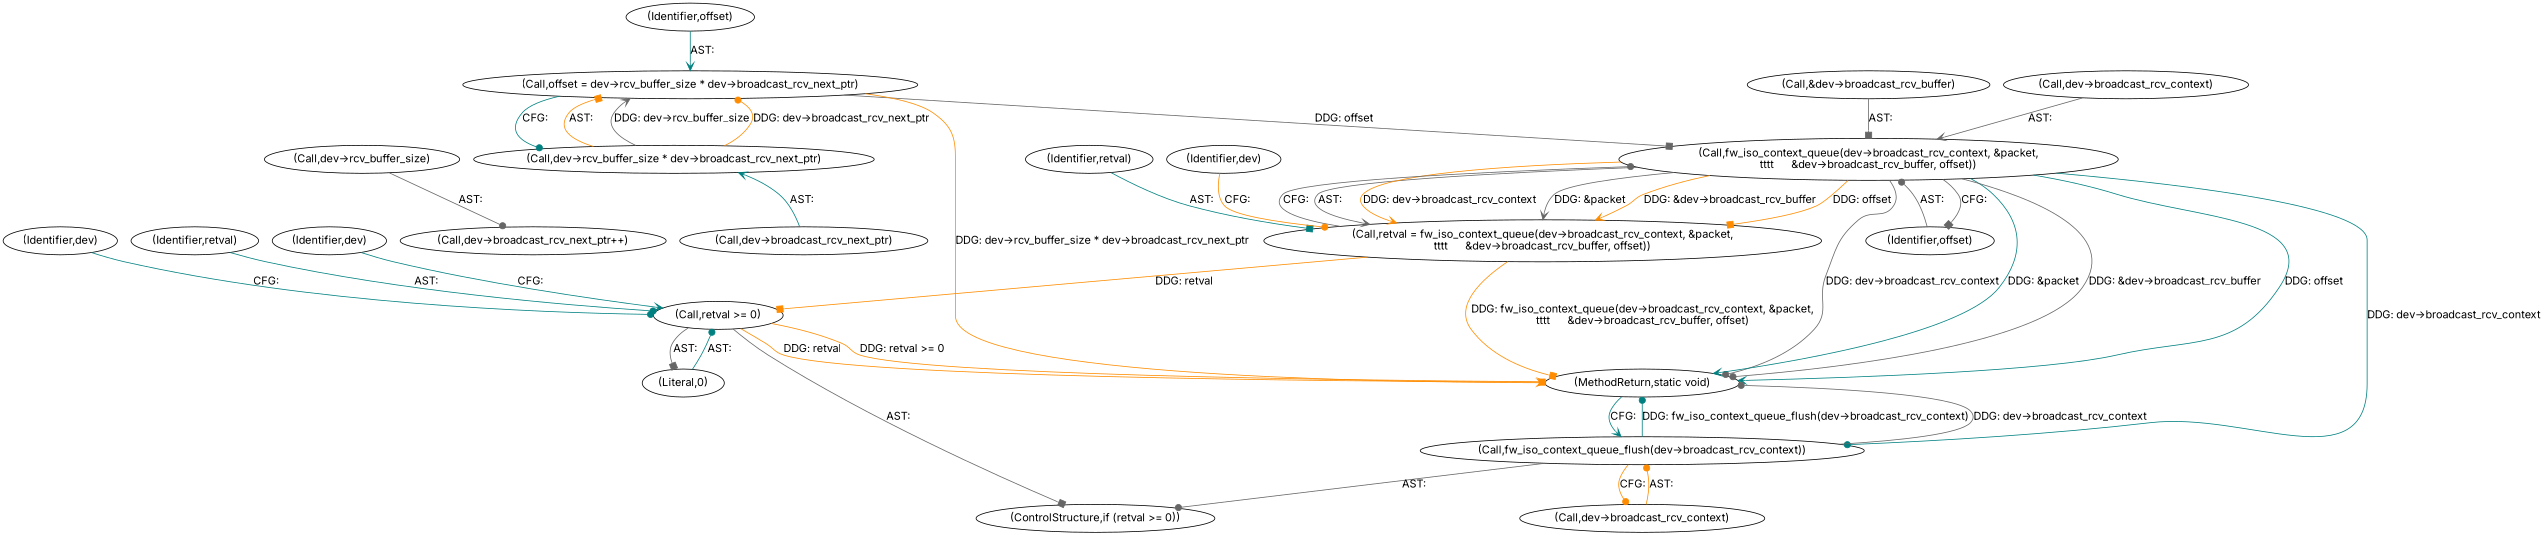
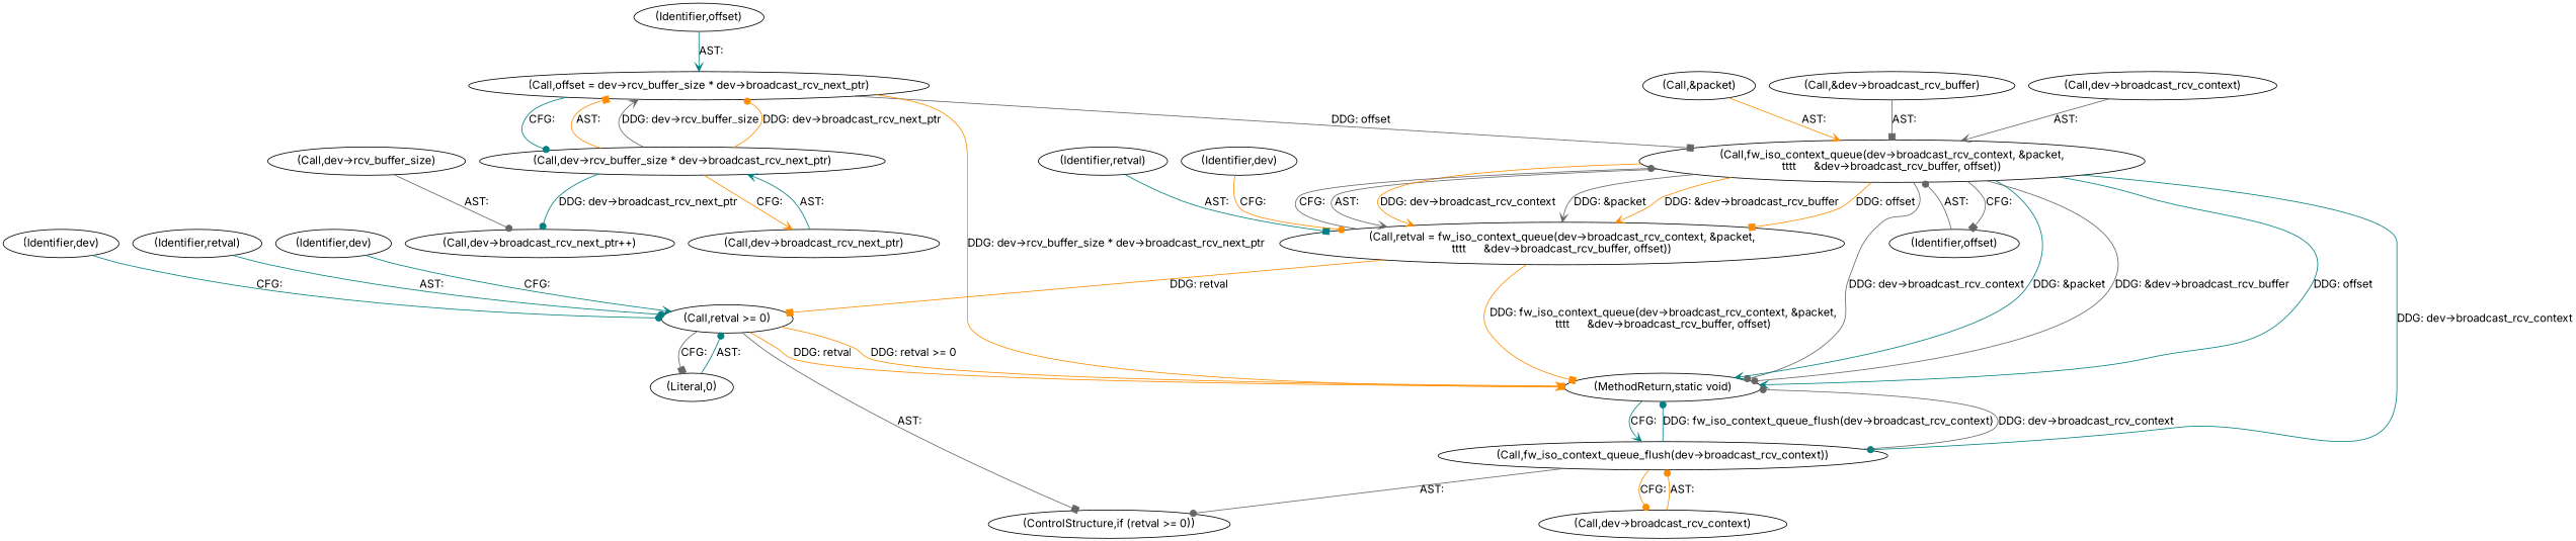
  digraph {
    fontname=Inter
    node [fontname=Inter]
    edge [arrowhead=dot color=gray40 fontname=Inter]
    n1 [label="(Call,fw_iso_context_queue(dev->broadcast_rcv_context, &packet,\n\t\t\t\t      &dev->broadcast_rcv_buffer, offset))"]
    n2 [label="(Call,retval = fw_iso_context_queue(dev->broadcast_rcv_context, &packet,\n\t\t\t\t      &dev->broadcast_rcv_buffer, offset))"]
    n3 [label="(Call,fw_iso_context_queue_flush(dev->broadcast_rcv_context))"]
    n4 [label="(MethodReturn,static void)"]
    n5 [label="(Identifier,offset)"]
    n6 [label="(Call,retval >= 0)"]
    n7 [label="(ControlStructure,if (retval >= 0))"]
    n8 [label="(Call,dev->broadcast_rcv_context)"]
    n9 [label="(Call,offset = dev->rcv_buffer_size * dev->broadcast_rcv_next_ptr)"]
    n10 [label="(Call,dev->rcv_buffer_size * dev->broadcast_rcv_next_ptr)"]
    n11 [label="(Call,dev->broadcast_rcv_next_ptr)"]
    n12 [label="(Call,dev->broadcast_rcv_next_ptr++)"]
    n13 [label="(Literal,0)"]
    n14 [label="(Identifier,retval)"]
+   n15 [label="(Call,&packet)"]
    n16 [label="(Call,&dev->broadcast_rcv_buffer)"]
    n17 [label="(Identifier,dev)"]
    n18 [label="(Identifier,offset)"]
    n19 [label="(Call,dev->broadcast_rcv_context)"]
    n20 [label="(Call,dev->rcv_buffer_size)"]
    n21 [label="(Identifier,retval)"]
    n22 [label="(Identifier,dev)"]
    n23 [label="(Identifier,dev)"]
    n1 -> n2 [arrowhead=vee label="AST: "]
    n1 -> n2 [arrowhead=vee color=darkorange label="DDG: dev->broadcast_rcv_context"]
    n1 -> n2 [arrowhead=vee label="DDG: &packet"]
    n1 -> n2 [arrowhead=vee color=darkorange label="DDG: &dev->broadcast_rcv_buffer"]
    n1 -> n2 [arrowhead=box color=darkorange label="DDG: offset"]
    n1 -> n3 [color=teal label="DDG: dev->broadcast_rcv_context"]
    n1 -> n4 [arrowhead=vee color=teal label="DDG: offset"]
    n1 -> n4 [label="DDG: dev->broadcast_rcv_context"]
    n1 -> n4 [arrowhead=vee color=teal label="DDG: &packet"]
    n1 -> n4 [label="DDG: &dev->broadcast_rcv_buffer"]
    n1 -> n5 [arrowhead=box label="CFG: "]
    n2 -> n1 [label="CFG: "]
    n2 -> n4 [arrowhead=box color=darkorange label="DDG: fw_iso_context_queue(dev->broadcast_rcv_context, &packet,\n\t\t\t\t      &dev->broadcast_rcv_buffer, offset)"]
    n2 -> n6 [arrowhead=box color=darkorange label="DDG: retval"]
    n3 -> n4 [color=teal label="DDG: fw_iso_context_queue_flush(dev->broadcast_rcv_context)"]
    n3 -> n4 [label="DDG: dev->broadcast_rcv_context"]
    n3 -> n7 [label="AST: "]
    n3 -> n8 [color=darkorange label="CFG: "]
    n4 -> n3 [arrowhead=vee color=teal label="CFG: "]
    n5 -> n1 [label="AST: "]
    n6 -> n4 [arrowhead=box color=darkorange label="DDG: retval"]
    n6 -> n4 [arrowhead=vee color=darkorange label="DDG: retval >= 0"]
    n6 -> n7 [arrowhead=box label="AST: "]
-   n6 -> n13 [arrowhead=box label="AST: "]
+   n6 -> n13 [arrowhead=box label="CFG: "]
    n8 -> n3 [color=darkorange label="AST: "]
    n9 -> n1 [arrowhead=box label="DDG: offset"]
    n9 -> n4 [arrowhead=vee color=darkorange label="DDG: dev->rcv_buffer_size * dev->broadcast_rcv_next_ptr"]
    n9 -> n10 [color=teal label="CFG: "]
    n10 -> n9 [arrowhead=box color=darkorange label="AST: "]
    n10 -> n9 [arrowhead=vee label="DDG: dev->rcv_buffer_size"]
    n10 -> n9 [color=darkorange label="DDG: dev->broadcast_rcv_next_ptr"]
+   n10 -> n11 [arrowhead=vee color=darkorange label="CFG: "]
+   n10 -> n12 [color=teal label="DDG: dev->broadcast_rcv_next_ptr"]
    n11 -> n10 [arrowhead=vee color=teal label="AST: "]
    n13 -> n6 [color=teal label="AST: "]
    n14 -> n2 [arrowhead=box color=teal label="AST: "]
+   n15 -> n1 [arrowhead=vee color=darkorange label="AST: "]
    n16 -> n1 [arrowhead=box label="AST: "]
    n17 -> n6 [color=teal label="CFG: "]
    n18 -> n9 [arrowhead=vee color=teal label="AST: "]
    n19 -> n1 [arrowhead=vee label="AST: "]
    n20 -> n12 [label="AST: "]
    n21 -> n6 [color=teal label="AST: "]
    n22 -> n2 [color=darkorange label="CFG: "]
    n23 -> n6 [arrowhead=vee color=teal label="CFG: "]
  }
